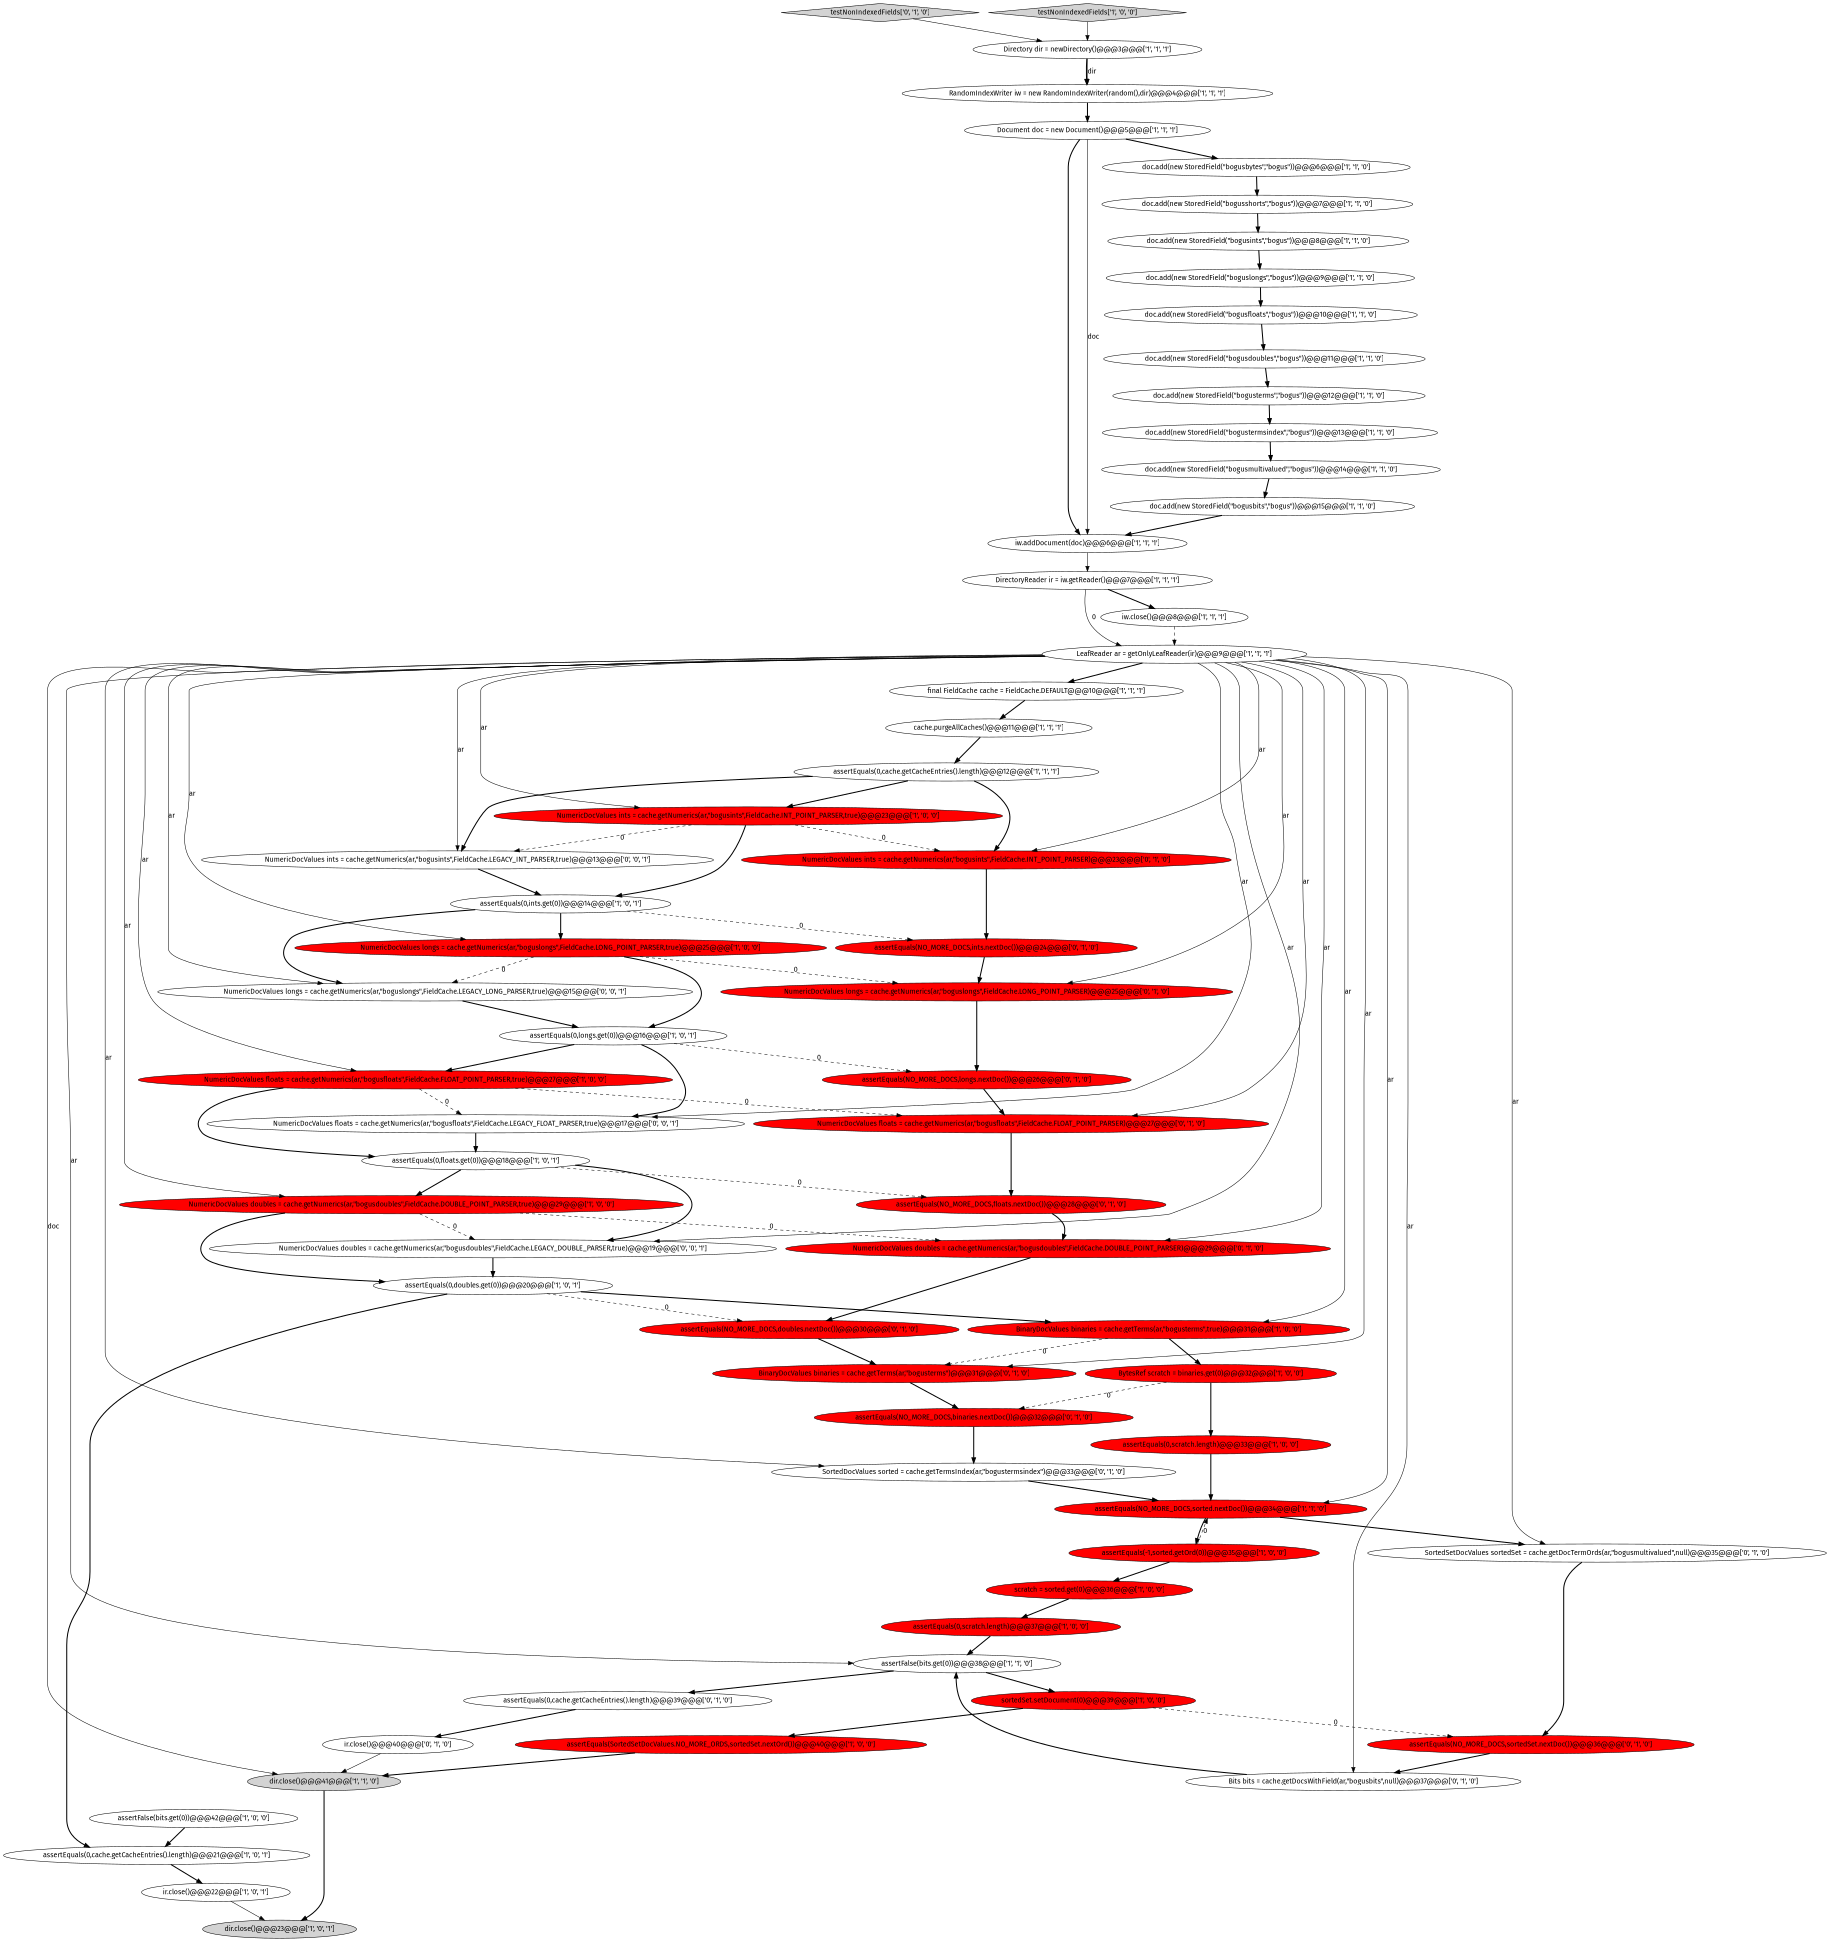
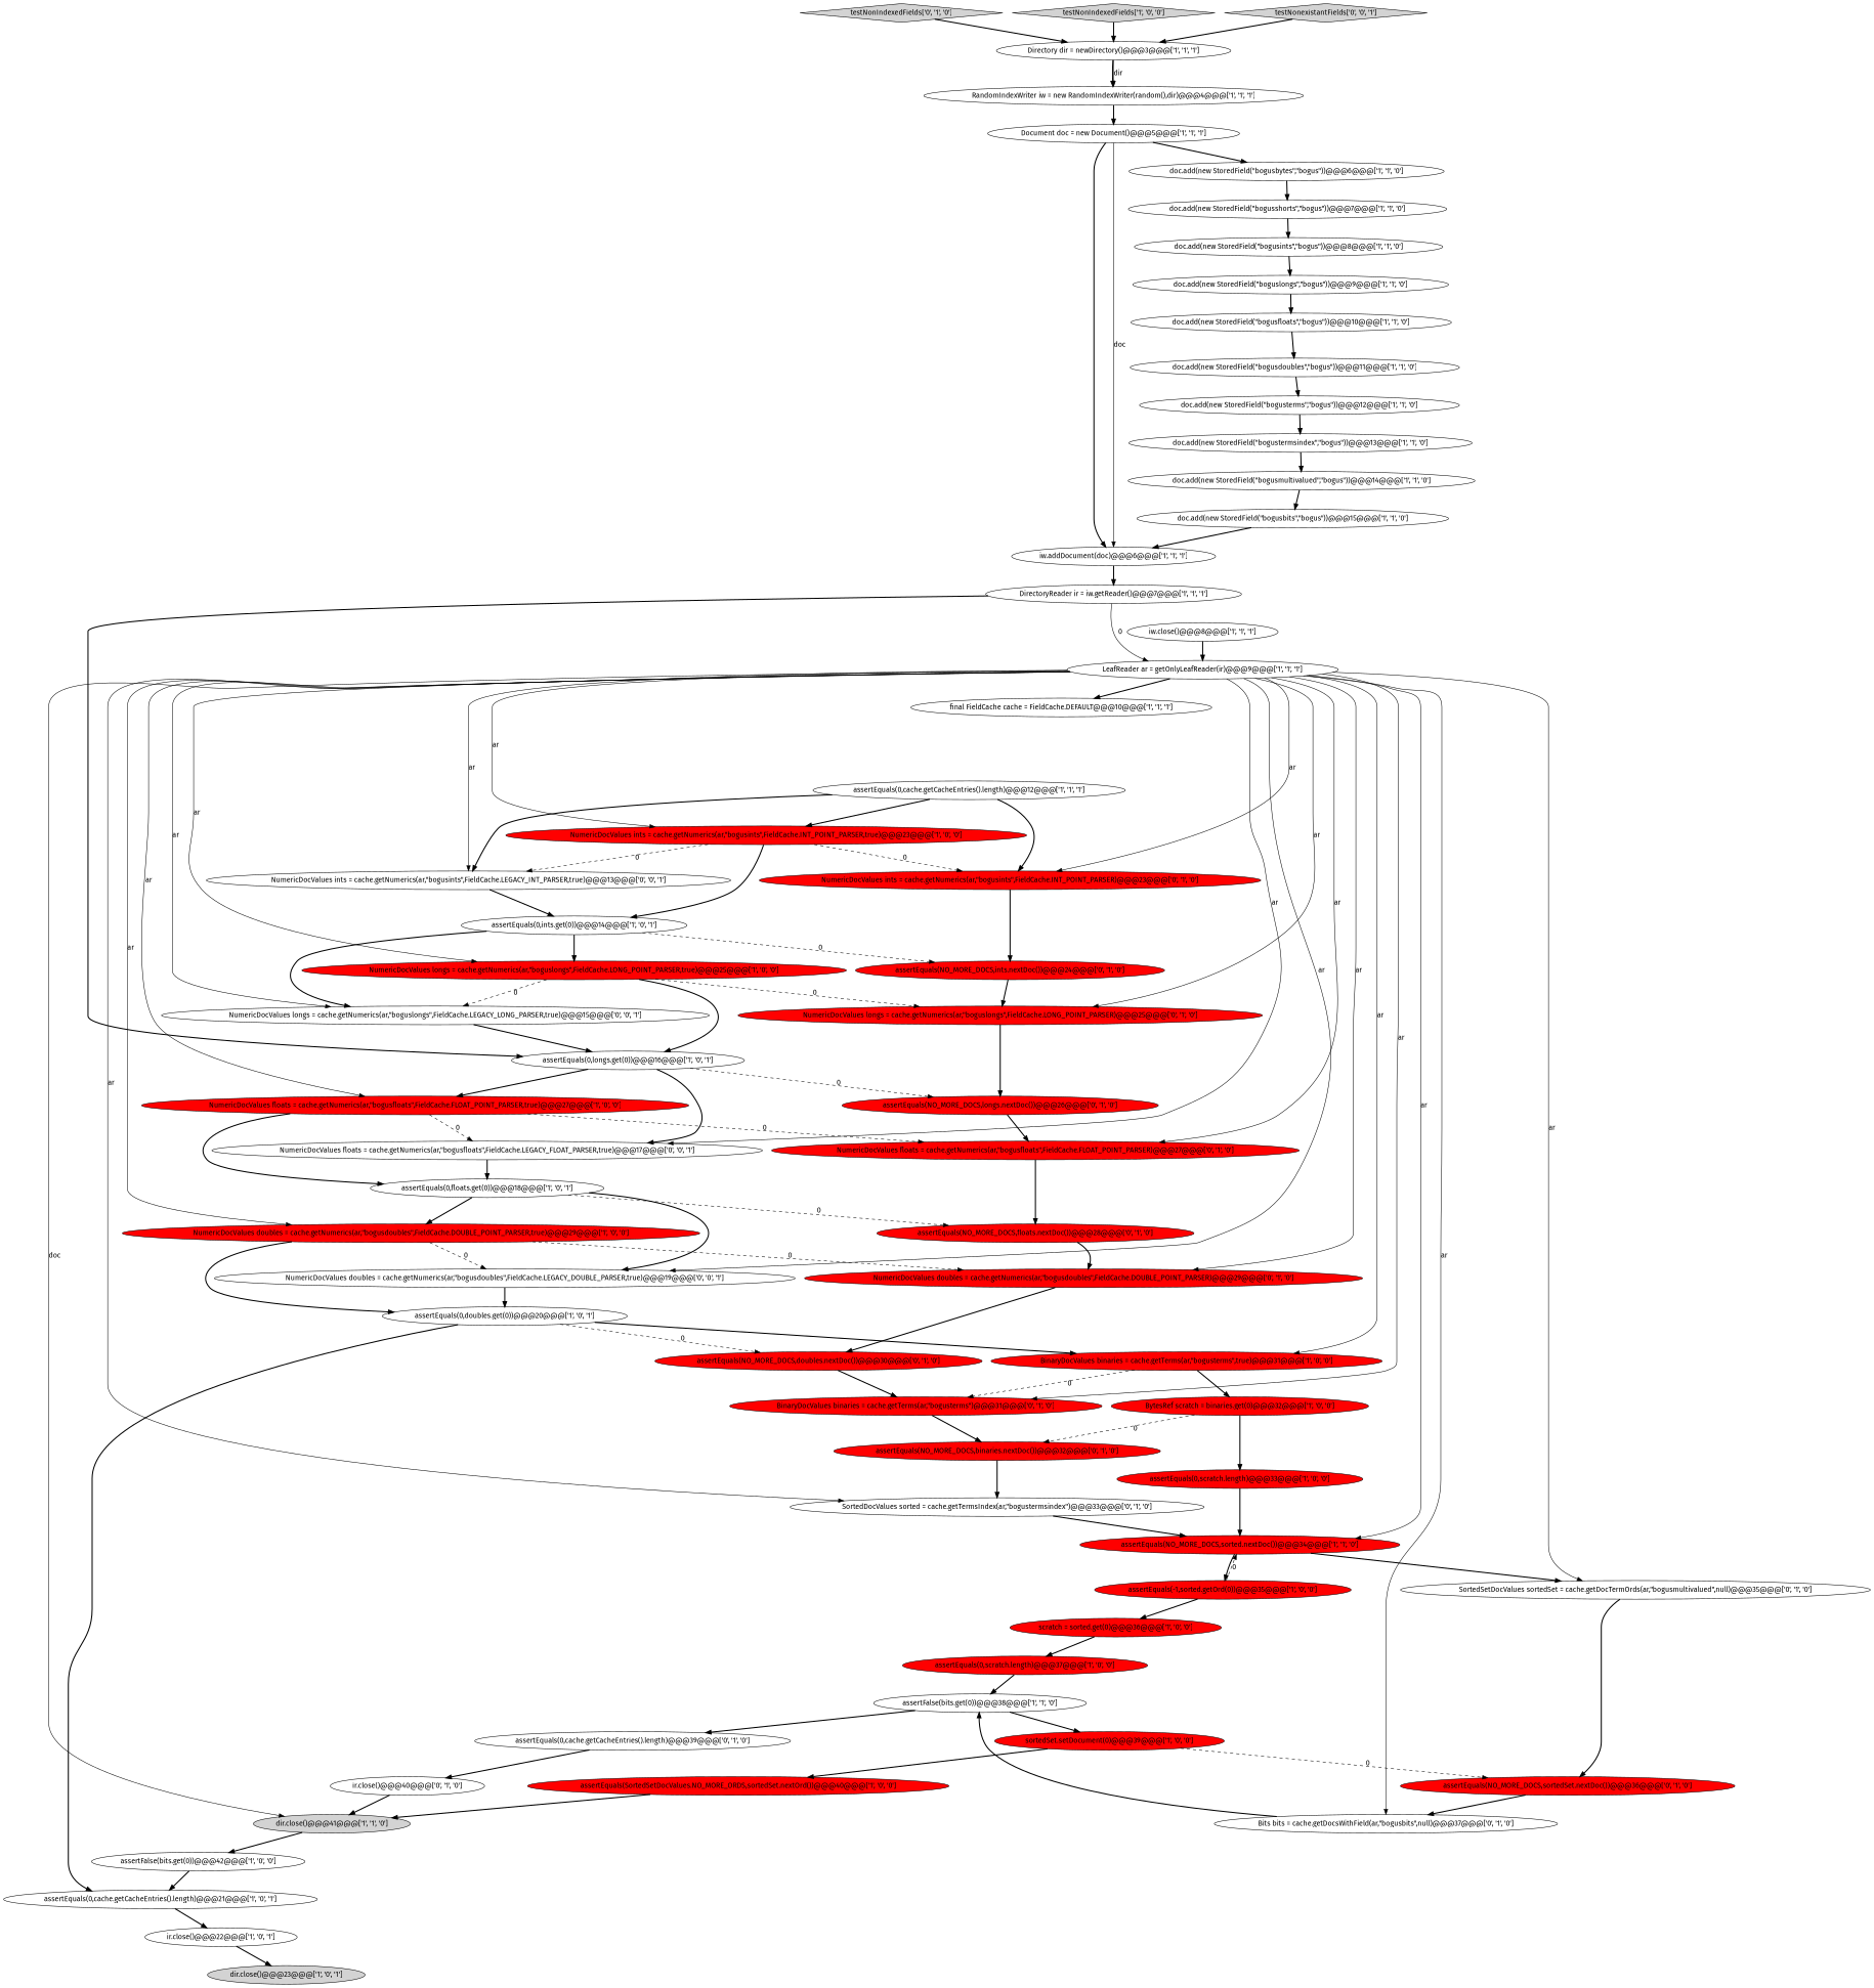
  digraph {
    fontname="Fira Sans"
    node [fillcolor=white fontname="Fira Sans" shape=ellipse style=filled]
    edge [fontname="Fira Sans" style=bold]
    n1 [fillcolor=red label="assertEquals(SortedSetDocValues.NO_MORE_ORDS,sortedSet.nextOrd())@@@40@@@['1', '0', '0']"]
    n2 [fillcolor=lightgray label="dir.close()@@@41@@@['1', '1', '0']"]
    n3 [label="assertFalse(bits.get(0))@@@42@@@['1', '0', '0']"]
    n4 [label="doc.add(new StoredField(\"bogusterms\",\"bogus\"))@@@12@@@['1', '1', '0']"]
    n5 [label="doc.add(new StoredField(\"bogustermsindex\",\"bogus\"))@@@13@@@['1', '1', '0']"]
    n6 [label="doc.add(new StoredField(\"bogusmultivalued\",\"bogus\"))@@@14@@@['1', '1', '0']"]
    n7 [label="Directory dir = newDirectory()@@@3@@@['1', '1', '1']"]
    n8 [label="RandomIndexWriter iw = new RandomIndexWriter(random(),dir)@@@4@@@['1', '1', '1']"]
    n9 [label="Document doc = new Document()@@@5@@@['1', '1', '1']"]
    n10 [label="NumericDocValues floats = cache.getNumerics(ar,\"bogusfloats\",FieldCache.LEGACY_FLOAT_PARSER,true)@@@17@@@['0', '0', '1']"]
    n11 [label="assertEquals(0,floats.get(0))@@@18@@@['1', '0', '1']"]
    n12 [label="NumericDocValues doubles = cache.getNumerics(ar,\"bogusdoubles\",FieldCache.LEGACY_DOUBLE_PARSER,true)@@@19@@@['0', '0', '1']"]
    n13 [fillcolor=red label="NumericDocValues doubles = cache.getNumerics(ar,\"bogusdoubles\",FieldCache.DOUBLE_POINT_PARSER,true)@@@29@@@['1', '0', '0']"]
    n14 [fillcolor=red label="assertEquals(NO_MORE_DOCS,floats.nextDoc())@@@28@@@['0', '1', '0']"]
    n15 [label="assertEquals(0,doubles.get(0))@@@20@@@['1', '0', '1']"]
    n16 [fillcolor=red label="assertEquals(NO_MORE_DOCS,doubles.nextDoc())@@@30@@@['0', '1', '0']"]
    n17 [fillcolor=red label="BinaryDocValues binaries = cache.getTerms(ar,\"bogusterms\",true)@@@31@@@['1', '0', '0']"]
    n18 [label="assertEquals(0,cache.getCacheEntries().length)@@@21@@@['1', '0', '1']"]
    n19 [fillcolor=red label="NumericDocValues floats = cache.getNumerics(ar,\"bogusfloats\",FieldCache.FLOAT_POINT_PARSER,true)@@@27@@@['1', '0', '0']"]
    n20 [fillcolor=red label="NumericDocValues floats = cache.getNumerics(ar,\"bogusfloats\",FieldCache.FLOAT_POINT_PARSER)@@@27@@@['0', '1', '0']"]
    n21 [fillcolor=red label="BinaryDocValues binaries = cache.getTerms(ar,\"bogusterms\")@@@31@@@['0', '1', '0']"]
    n22 [fillcolor=red label="assertEquals(NO_MORE_DOCS,binaries.nextDoc())@@@32@@@['0', '1', '0']"]
    n23 [label="doc.add(new StoredField(\"boguslongs\",\"bogus\"))@@@9@@@['1', '1', '0']"]
    n24 [label="doc.add(new StoredField(\"bogusfloats\",\"bogus\"))@@@10@@@['1', '1', '0']"]
    n25 [label="doc.add(new StoredField(\"bogusdoubles\",\"bogus\"))@@@11@@@['1', '1', '0']"]
    n26 [fillcolor=red label="NumericDocValues longs = cache.getNumerics(ar,\"boguslongs\",FieldCache.LONG_POINT_PARSER)@@@25@@@['0', '1', '0']"]
    n27 [fillcolor=red label="assertEquals(NO_MORE_DOCS,longs.nextDoc())@@@26@@@['0', '1', '0']"]
    n28 [fillcolor=red label="scratch = sorted.get(0)@@@36@@@['1', '0', '0']"]
    n29 [fillcolor=red label="assertEquals(0,scratch.length)@@@37@@@['1', '0', '0']"]
    n30 [label="assertFalse(bits.get(0))@@@38@@@['1', '1', '0']"]
    n31 [label="SortedDocValues sorted = cache.getTermsIndex(ar,\"bogustermsindex\")@@@33@@@['0', '1', '0']"]
    n32 [fillcolor=red label="assertEquals(NO_MORE_DOCS,sorted.nextDoc())@@@34@@@['1', '1', '0']"]
    n33 [fillcolor=red label="BytesRef scratch = binaries.get(0)@@@32@@@['1', '0', '0']"]
    n34 [fillcolor=red label="assertEquals(0,scratch.length)@@@33@@@['1', '0', '0']"]
    n35 [label="final FieldCache cache = FieldCache.DEFAULT@@@10@@@['1', '1', '1']"]
-   n36 [label="cache.purgeAllCaches()@@@11@@@['1', '1', '1']"]
    n37 [label="assertEquals(0,cache.getCacheEntries().length)@@@12@@@['1', '1', '1']"]
    n38 [label="iw.addDocument(doc)@@@6@@@['1', '1', '1']"]
    n39 [label="doc.add(new StoredField(\"bogusbytes\",\"bogus\"))@@@6@@@['1', '1', '0']"]
    n40 [fillcolor=red label="assertEquals(-1,sorted.getOrd(0))@@@35@@@['1', '0', '0']"]
    n41 [label="SortedSetDocValues sortedSet = cache.getDocTermOrds(ar,\"bogusmultivalued\",null)@@@35@@@['0', '1', '0']"]
    n42 [fillcolor=red label="NumericDocValues doubles = cache.getNumerics(ar,\"bogusdoubles\",FieldCache.DOUBLE_POINT_PARSER)@@@29@@@['0', '1', '0']"]
    n43 [label="DirectoryReader ir = iw.getReader()@@@7@@@['1', '1', '1']"]
    n44 [label="iw.close()@@@8@@@['1', '1', '1']"]
    n45 [label="LeafReader ar = getOnlyLeafReader(ir)@@@9@@@['1', '1', '1']"]
    n46 [fillcolor=red label="NumericDocValues ints = cache.getNumerics(ar,\"bogusints\",FieldCache.INT_POINT_PARSER,true)@@@23@@@['1', '0', '0']"]
    n47 [label="NumericDocValues ints = cache.getNumerics(ar,\"bogusints\",FieldCache.LEGACY_INT_PARSER,true)@@@13@@@['0', '0', '1']"]
    n48 [fillcolor=red label="NumericDocValues ints = cache.getNumerics(ar,\"bogusints\",FieldCache.INT_POINT_PARSER)@@@23@@@['0', '1', '0']"]
    n49 [fillcolor=red label="NumericDocValues longs = cache.getNumerics(ar,\"boguslongs\",FieldCache.LONG_POINT_PARSER,true)@@@25@@@['1', '0', '0']"]
    n50 [label="NumericDocValues longs = cache.getNumerics(ar,\"boguslongs\",FieldCache.LEGACY_LONG_PARSER,true)@@@15@@@['0', '0', '1']"]
    n51 [label="Bits bits = cache.getDocsWithField(ar,\"bogusbits\",null)@@@37@@@['0', '1', '0']"]
    n52 [label="doc.add(new StoredField(\"bogusshorts\",\"bogus\"))@@@7@@@['1', '1', '0']"]
    n53 [label="doc.add(new StoredField(\"bogusints\",\"bogus\"))@@@8@@@['1', '1', '0']"]
    n54 [label="ir.close()@@@40@@@['0', '1', '0']"]
    n55 [label="assertEquals(0,ints.get(0))@@@14@@@['1', '0', '1']"]
    n56 [fillcolor=red label="assertEquals(NO_MORE_DOCS,ints.nextDoc())@@@24@@@['0', '1', '0']"]
    n57 [label="assertEquals(0,longs.get(0))@@@16@@@['1', '0', '1']"]
    n58 [label="ir.close()@@@22@@@['1', '0', '1']"]
    n59 [fillcolor=lightgray label="dir.close()@@@23@@@['1', '0', '1']"]
    n60 [label="assertEquals(0,cache.getCacheEntries().length)@@@39@@@['0', '1', '0']"]
    n61 [fillcolor=red label="sortedSet.setDocument(0)@@@39@@@['1', '0', '0']"]
    n62 [label="doc.add(new StoredField(\"bogusbits\",\"bogus\"))@@@15@@@['1', '1', '0']"]
    n63 [fillcolor=red label="assertEquals(NO_MORE_DOCS,sortedSet.nextDoc())@@@36@@@['0', '1', '0']"]
    n64 [fillcolor=lightgray label="testNonIndexedFields['0', '1', '0']" shape=diamond]
    n65 [fillcolor=lightgray label="testNonIndexedFields['1', '0', '0']" shape=diamond]
+   n66 [fillcolor=lightgray label="testNonexistantFields['0', '0', '1']" shape=diamond]
    n1 -> n2
-   n2 -> n59
+   n2 -> n3
    n3 -> n18
    n4 -> n5
    n5 -> n6
    n6 -> n62
    n7 -> n8
    n7 -> n8 [label=dir style=solid]
    n8 -> n9
    n9 -> n38
    n9 -> n38 [label=doc style=solid]
    n9 -> n39
    n10 -> n11
    n11 -> n12
    n11 -> n13
    n11 -> n14 [label=0 style=dashed]
    n12 -> n15
    n13 -> n12 [label=0 style=dashed]
    n13 -> n15
    n13 -> n42 [label=0 style=dashed]
    n14 -> n42
    n15 -> n16 [label=0 style=dashed]
    n15 -> n17
    n15 -> n18
    n16 -> n21
    n17 -> n21 [label=0 style=dashed]
    n17 -> n33
    n18 -> n58
    n19 -> n10 [label=0 style=dashed]
    n19 -> n11
    n19 -> n20 [label=0 style=dashed]
    n20 -> n14
    n21 -> n22
    n22 -> n31
    n23 -> n24
    n24 -> n25
    n25 -> n4
    n26 -> n27
    n27 -> n20
    n28 -> n29
    n29 -> n30
    n30 -> n60
    n30 -> n61
    n31 -> n32
    n32 -> n40
    n32 -> n41
    n33 -> n22 [label=0 style=dashed]
    n33 -> n34
    n34 -> n32
-   n35 -> n36
-   n36 -> n37
    n37 -> n46
    n37 -> n47
    n37 -> n48
-   n38 -> n43 [style=solid]
+   n38 -> n43
    n39 -> n52
    n40 -> n28
    n40 -> n32 [label=0 style=dashed]
    n41 -> n63
    n42 -> n16
-   n43 -> n44
+   n43 -> n57
    n43 -> n45 [label=0 style=solid]
-   n44 -> n45 [style=dashed]
+   n44 -> n45
    n45 -> n2 [label=doc style=solid]
    n45 -> n10 [label=ar style=solid]
    n45 -> n12 [label=ar style=solid]
    n45 -> n13 [label=ar style=solid]
    n45 -> n17 [label=ar style=solid]
    n45 -> n19 [label=ar style=solid]
    n45 -> n20 [label=ar style=solid]
    n45 -> n21 [label=ar style=solid]
    n45 -> n26 [label=ar style=solid]
-   n45 -> n30 [label=ar style=solid]
    n45 -> n31 [label=ar style=solid]
    n45 -> n32 [label=ar style=solid]
    n45 -> n35
    n45 -> n41 [label=ar style=solid]
    n45 -> n42 [label=ar style=solid]
    n45 -> n46 [label=ar style=solid]
    n45 -> n47 [label=ar style=solid]
    n45 -> n48 [label=ar style=solid]
    n45 -> n49 [label=ar style=solid]
    n45 -> n50 [label=ar style=solid]
    n45 -> n51 [label=ar style=solid]
    n46 -> n47 [label=0 style=dashed]
    n46 -> n48 [label=0 style=dashed]
    n46 -> n55
    n47 -> n55
    n48 -> n56
    n49 -> n26 [label=0 style=dashed]
    n49 -> n50 [label=0 style=dashed]
    n49 -> n57
    n50 -> n57
    n51 -> n30
    n52 -> n53
    n53 -> n23
-   n54 -> n2 [style=solid]
+   n54 -> n2
    n55 -> n49
    n55 -> n50
    n55 -> n56 [label=0 style=dashed]
    n56 -> n26
    n57 -> n10
    n57 -> n19
    n57 -> n27 [label=0 style=dashed]
-   n58 -> n59 [style=solid]
+   n58 -> n59
    n60 -> n54
    n61 -> n1
    n61 -> n63 [label=0 style=dashed]
    n62 -> n38
    n63 -> n51
-   n64 -> n7 [style=solid]
-   n65 -> n7 [style=solid]
+   n64 -> n7
+   n65 -> n7
+   n66 -> n7
  }
